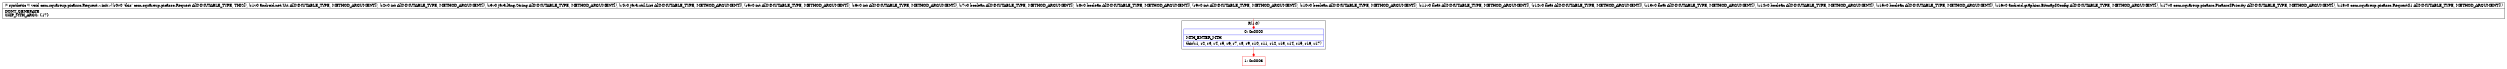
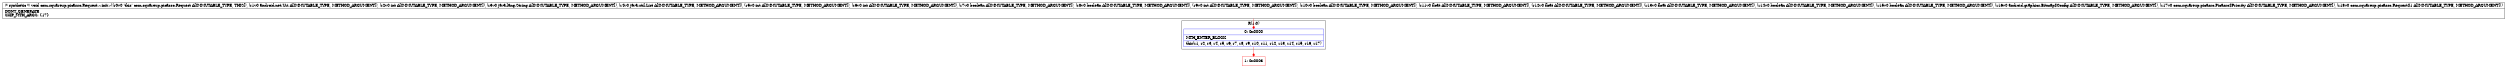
  digraph {
    node [shape=record]
    edge [color=red arrowhead=diamond]
-   n1 [color=blue label="{0\:\ 0x0000|MTH_ENTER_MTH\l|this(r1, r2, r3, r4, r5, r6, r7, r8, r9, r10, r11, r12, r13, r14, r15, r16, r17)\l}"]
+   n1 [color=blue label="{0\:\ 0x0000|MTH_ENTER_BLOCK\l|this(r1, r2, r3, r4, r5, r6, r7, r8, r9, r10, r11, r12, r13, r14, r15, r16, r17)\l}"]
    n2 [color=red label="{1\:\ 0x0003}"]
    n3 [label="{\/* synthetic *\/ void com.squareup.picasso.Request.\<init\>((r0v0 'this' com.squareup.picasso.Request A[IMMUTABLE_TYPE, THIS]), (r1v0 android.net.Uri A[IMMUTABLE_TYPE, METHOD_ARGUMENT]), (r2v0 int A[IMMUTABLE_TYPE, METHOD_ARGUMENT]), (r3v0 java.lang.String A[IMMUTABLE_TYPE, METHOD_ARGUMENT]), (r4v0 java.util.List A[IMMUTABLE_TYPE, METHOD_ARGUMENT]), (r5v0 int A[IMMUTABLE_TYPE, METHOD_ARGUMENT]), (r6v0 int A[IMMUTABLE_TYPE, METHOD_ARGUMENT]), (r7v0 boolean A[IMMUTABLE_TYPE, METHOD_ARGUMENT]), (r8v0 boolean A[IMMUTABLE_TYPE, METHOD_ARGUMENT]), (r9v0 int A[IMMUTABLE_TYPE, METHOD_ARGUMENT]), (r10v0 boolean A[IMMUTABLE_TYPE, METHOD_ARGUMENT]), (r11v0 float A[IMMUTABLE_TYPE, METHOD_ARGUMENT]), (r12v0 float A[IMMUTABLE_TYPE, METHOD_ARGUMENT]), (r13v0 float A[IMMUTABLE_TYPE, METHOD_ARGUMENT]), (r14v0 boolean A[IMMUTABLE_TYPE, METHOD_ARGUMENT]), (r15v0 boolean A[IMMUTABLE_TYPE, METHOD_ARGUMENT]), (r16v0 android.graphics.Bitmap$Config A[IMMUTABLE_TYPE, METHOD_ARGUMENT]), (r17v0 com.squareup.picasso.Picasso$Priority A[IMMUTABLE_TYPE, METHOD_ARGUMENT]), (r18v0 com.squareup.picasso.Request$1 A[IMMUTABLE_TYPE, METHOD_ARGUMENT]))  | DONT_GENERATE\lSKIP_MTH_ARGS: \{17\}\l}"]
    subgraph cluster_1 {
      label="R(1:0)"
      n1
    }
    n1 -> n2
    n3 -> n1
  }
